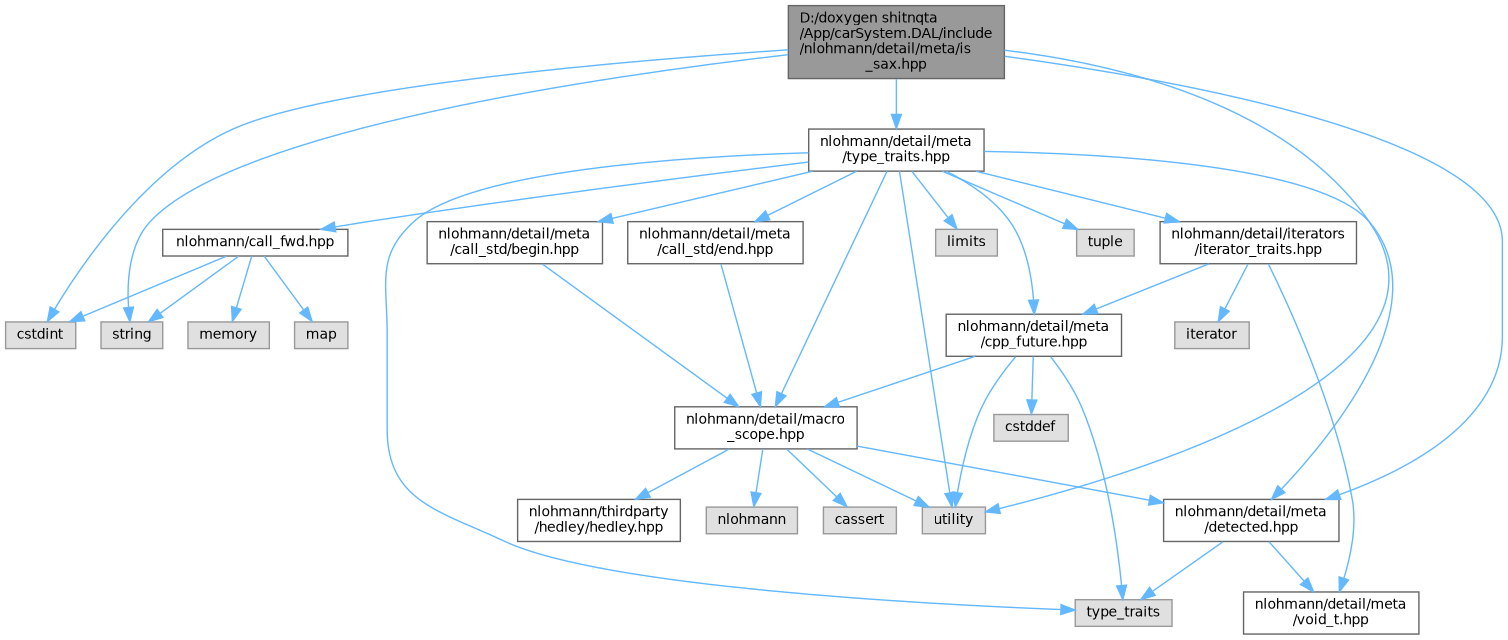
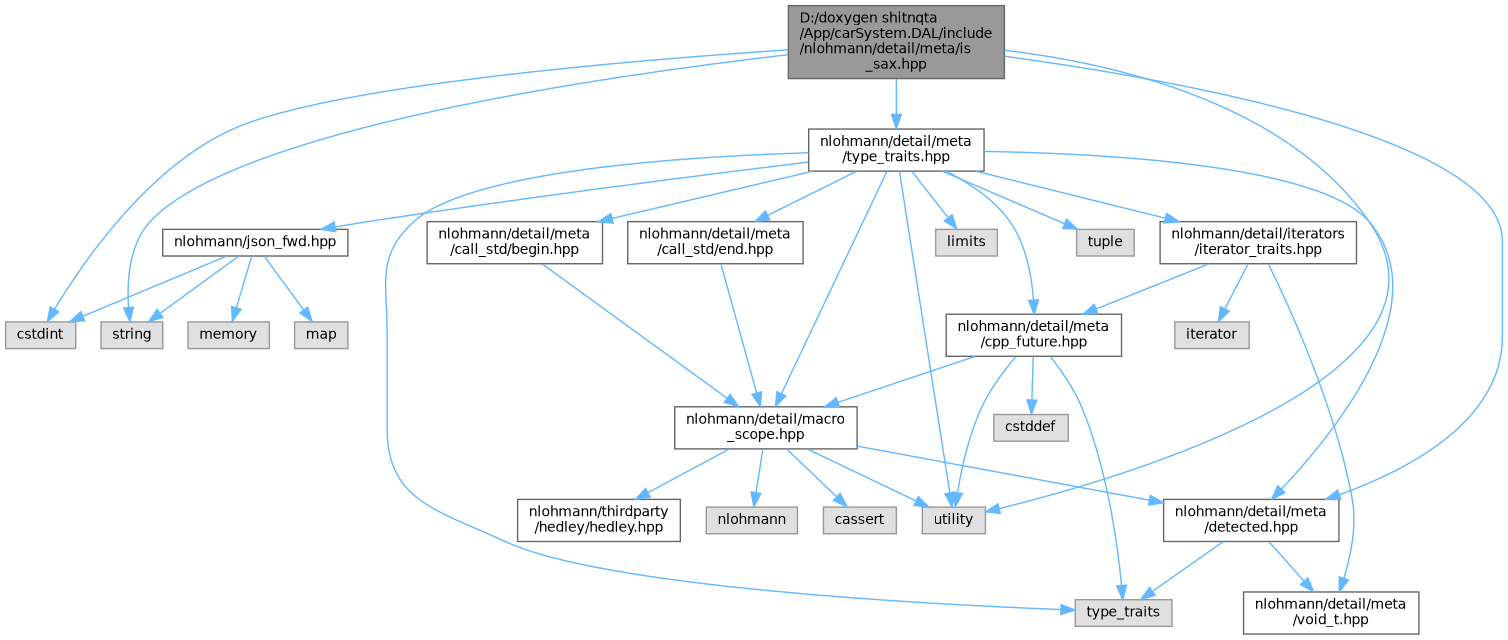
  digraph {
    node [color=grey60 fillcolor="#E0E0E0" fontname=Helvetica fontsize=10 shape=box style=filled]
    edge [color=steelblue1 fontname=Helvetica fontsize=10 labelfontname=Helvetica labelfontsize=10 style=solid]
    n1 [color=gray40 fillcolor=grey60 fontcolor=black height=0.2 label="D:/doxygen shitnqta\l/App/carSystem.DAL/include\l/nlohmann/detail/meta/is\l_sax.hpp" width=0.4]
    n2 [height=0.2 label=cstdint width=0.4]
    n3 [height=0.2 label=utility width=0.4]
    n4 [height=0.2 label=string width=0.4]
    n5 [color=grey40 fillcolor=white height=0.2 label="nlohmann/detail/meta\l/detected.hpp" width=0.4]
    n6 [color=grey40 fillcolor=white height=0.2 label="nlohmann/detail/meta\l/type_traits.hpp" width=0.4]
    n7 [height=0.2 label=type_traits width=0.4]
    n8 [color=grey40 fillcolor=white height=0.2 label="nlohmann/detail/meta\l/void_t.hpp" width=0.4]
    n9 [height=0.2 label=limits width=0.4]
    n10 [height=0.2 label=tuple width=0.4]
    n11 [color=grey40 fillcolor=white height=0.2 label="nlohmann/detail/macro\l_scope.hpp" width=0.4]
    n12 [color=grey40 fillcolor=white height=0.2 label="nlohmann/detail/iterators\l/iterator_traits.hpp" width=0.4]
    n13 [color=grey40 fillcolor=white height=0.2 label="nlohmann/detail/meta\l/cpp_future.hpp" width=0.4]
    n14 [color=grey40 fillcolor=white height=0.2 label="nlohmann/detail/meta\l/call_std/begin.hpp" width=0.4]
    n15 [color=grey40 fillcolor=white height=0.2 label="nlohmann/detail/meta\l/call_std/end.hpp" width=0.4]
-   n16 [color=grey40 fillcolor=white height=0.2 label="nlohmann/call_fwd.hpp" width=0.4]
+   n16 [color=grey40 fillcolor=white height=0.2 label="nlohmann/json_fwd.hpp" width=0.4]
    n17 [color=grey40 fillcolor=white height=0.2 label="nlohmann/thirdparty\l/hedley/hedley.hpp" width=0.4]
    n18 [height=0.2 label=nlohmann width=0.4]
    n19 [height=0.2 label=cassert width=0.4]
    n20 [height=0.2 label=iterator width=0.4]
    n21 [height=0.2 label=cstddef width=0.4]
    n22 [height=0.2 label=map width=0.4]
    n23 [height=0.2 label=memory width=0.4]
    n1 -> n2
    n1 -> n3
    n1 -> n4
    n1 -> n5
    n1 -> n6
    n5 -> n7
    n5 -> n8
    n6 -> n3
    n6 -> n5
    n6 -> n7
    n6 -> n9
    n6 -> n10
    n6 -> n11
    n6 -> n12
    n6 -> n13
    n6 -> n14
    n6 -> n15
    n6 -> n16
    n11 -> n3
    n11 -> n5
    n11 -> n17
    n11 -> n18
    n11 -> n19
    n12 -> n8
    n12 -> n13
    n12 -> n20
    n13 -> n3
    n13 -> n7
    n13 -> n11
    n13 -> n21
    n14 -> n11
    n15 -> n11
    n16 -> n2
    n16 -> n4
    n16 -> n22
    n16 -> n23
  }
